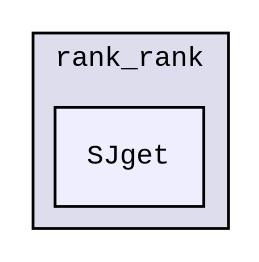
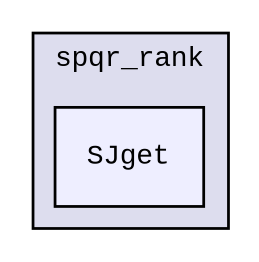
  digraph {
    compound=true
    rankdir=LR
    fontname="Liberation Mono"
    n1 [fillcolor="#eeeeff" fontname="Liberation Mono" fontsize=10 label=SJget pencolor=black shape=box style=filled]
    subgraph cluster_1 {
      bgcolor="#ddddee"
      fontsize=10
-     label=rank_rank
+     label=spqr_rank
      pencolor=black
      n1
    }
  }
